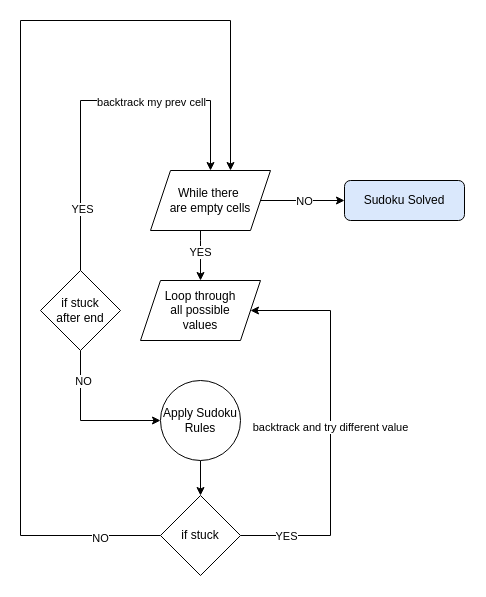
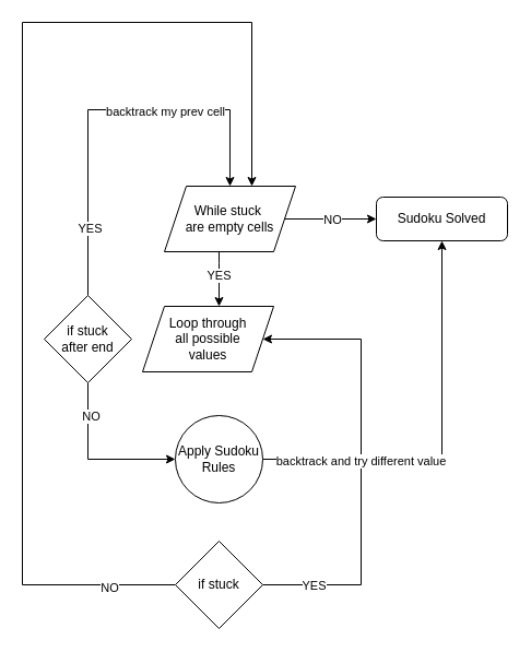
  <mxCell id="0" />
  <mxCell id="1" parent="0" />
- <mxCell id="2" value="Sudoku Solved" style="rounded=1;whiteSpace=wrap;html=1;fontSize=12;glass=0;strokeWidth=1;shadow=0;fillColor=#dae8fc;" parent="1" vertex="1"><mxGeometry x="344" y="180" width="120" height="40" as="geometry" /></mxCell>
+ <mxCell id="2" value="Sudoku Solved" style="rounded=1;whiteSpace=wrap;html=1;fontSize=12;glass=0;strokeWidth=1;shadow=0;" parent="1" vertex="1"><mxGeometry x="344" y="180" width="120" height="40" as="geometry" /></mxCell>
  <mxCell id="3" value="" style="edgeStyle=orthogonalEdgeStyle;rounded=0;orthogonalLoop=1;jettySize=auto;html=1;" edge="1" parent="1" target="8"><mxGeometry relative="1" as="geometry"><mxPoint x="200" y="230" as="sourcePoint" /><Array as="points"><mxPoint x="200" y="240" /><mxPoint x="200" y="240" /></Array></mxGeometry></mxCell>
  <mxCell id="4" value="YES" style="edgeLabel;html=1;align=center;verticalAlign=middle;resizable=0;points=[];" vertex="1" connectable="0" parent="3"><mxGeometry x="-0.173" y="-1" relative="1" as="geometry"><mxPoint as="offset" /></mxGeometry></mxCell>
  <mxCell id="5" style="edgeStyle=orthogonalEdgeStyle;rounded=0;orthogonalLoop=1;jettySize=auto;html=1;exitX=1;exitY=0.5;exitDx=0;exitDy=0;" edge="1" parent="1" source="7" target="2"><mxGeometry relative="1" as="geometry" /></mxCell>
  <mxCell id="6" value="NO" style="edgeLabel;html=1;align=center;verticalAlign=middle;resizable=0;points=[];" vertex="1" connectable="0" parent="5"><mxGeometry x="0.028" relative="1" as="geometry"><mxPoint as="offset" /></mxGeometry></mxCell>
- <mxCell id="7" value="While there&amp;nbsp;&lt;div&gt;are empty cells&lt;/div&gt;" style="shape=parallelogram;perimeter=parallelogramPerimeter;whiteSpace=wrap;html=1;fixedSize=1;" vertex="1" parent="1"><mxGeometry x="150" y="170" width="120" height="60" as="geometry" /></mxCell>
- <mxCell id="8" value="Loop through&lt;div&gt;all possible&lt;/div&gt;&lt;div&gt;values&lt;/div&gt;" style="shape=parallelogram;perimeter=parallelogramPerimeter;whiteSpace=wrap;html=1;fixedSize=1;" vertex="1" parent="1"><mxGeometry x="140" y="280" width="120" height="60" as="geometry" /></mxCell>
- <mxCell id="9" value="" style="edgeStyle=orthogonalEdgeStyle;rounded=0;orthogonalLoop=1;jettySize=auto;html=1;" edge="1" parent="1" source="10" target="15"><mxGeometry relative="1" as="geometry" /></mxCell>
+ <mxCell id="7" value="While stuck&amp;nbsp;&lt;div&gt;are empty cells&lt;/div&gt;" style="shape=parallelogram;perimeter=parallelogramPerimeter;whiteSpace=wrap;html=1;fixedSize=1;" vertex="1" parent="1"><mxGeometry x="150" y="170" width="120" height="60" as="geometry" /></mxCell>
+ <mxCell id="8" value="Loop through&lt;div&gt;all possible&lt;/div&gt;&lt;div&gt;values&lt;/div&gt;" style="shape=parallelogram;perimeter=parallelogramPerimeter;whiteSpace=wrap;html=1;fixedSize=1;" vertex="1" parent="1"><mxGeometry x="130" y="280" width="120" height="60" as="geometry" /></mxCell>
+ <mxCell id="9" value="" style="edgeStyle=orthogonalEdgeStyle;rounded=0;orthogonalLoop=1;jettySize=auto;html=1;" edge="1" parent="1" source="10" target="2"><mxGeometry relative="1" as="geometry" /></mxCell>
  <mxCell id="10" value="Apply Sudoku&lt;div&gt;Rules&lt;/div&gt;" style="ellipse;whiteSpace=wrap;html=1;" vertex="1" parent="1"><mxGeometry x="160" y="380" width="80" height="80" as="geometry" /></mxCell>
  <mxCell id="11" value="backtrack and try different value" style="edgeStyle=orthogonalEdgeStyle;rounded=0;orthogonalLoop=1;jettySize=auto;html=1;" edge="1" parent="1" source="15" target="8"><mxGeometry relative="1" as="geometry"><mxPoint x="130" y="300" as="targetPoint" /><Array as="points"><mxPoint x="330" y="535" /><mxPoint x="330" y="310" /></Array></mxGeometry></mxCell>
  <mxCell id="12" value="YES" style="edgeLabel;html=1;align=center;verticalAlign=middle;resizable=0;points=[];" vertex="1" connectable="0" parent="11"><mxGeometry x="-0.772" relative="1" as="geometry"><mxPoint as="offset" /></mxGeometry></mxCell>
  <mxCell id="13" style="edgeStyle=orthogonalEdgeStyle;rounded=0;orthogonalLoop=1;jettySize=auto;html=1;" edge="1" parent="1" source="15" target="7"><mxGeometry relative="1" as="geometry"><Array as="points"><mxPoint x="20" y="535" /><mxPoint x="20" y="20" /><mxPoint x="230" y="20" /></Array></mxGeometry></mxCell>
  <mxCell id="14" value="NO" style="edgeLabel;html=1;align=center;verticalAlign=middle;resizable=0;points=[];" vertex="1" connectable="0" parent="13"><mxGeometry x="-0.88" y="2" relative="1" as="geometry"><mxPoint as="offset" /></mxGeometry></mxCell>
  <mxCell id="15" value="if stuck" style="rhombus;whiteSpace=wrap;html=1;" vertex="1" parent="1"><mxGeometry x="160" y="495" width="80" height="80" as="geometry" /></mxCell>
  <mxCell id="16" style="edgeStyle=orthogonalEdgeStyle;rounded=0;orthogonalLoop=1;jettySize=auto;html=1;entryX=0.5;entryY=0;entryDx=0;entryDy=0;" edge="1" parent="1" source="21" target="7"><mxGeometry relative="1" as="geometry"><mxPoint x="80" y="110" as="targetPoint" /><Array as="points"><mxPoint x="80" y="100" /><mxPoint x="210" y="100" /></Array></mxGeometry></mxCell>
  <mxCell id="17" value="backtrack my prev cell" style="edgeLabel;html=1;align=center;verticalAlign=middle;resizable=0;points=[];" vertex="1" connectable="0" parent="16"><mxGeometry x="0.295" y="-1" relative="1" as="geometry"><mxPoint as="offset" /></mxGeometry></mxCell>
  <mxCell id="18" value="YES" style="edgeLabel;html=1;align=center;verticalAlign=middle;resizable=0;points=[];" vertex="1" connectable="0" parent="16"><mxGeometry x="-0.666" y="-1" relative="1" as="geometry"><mxPoint as="offset" /></mxGeometry></mxCell>
  <mxCell id="19" style="edgeStyle=orthogonalEdgeStyle;rounded=0;orthogonalLoop=1;jettySize=auto;html=1;entryX=0;entryY=0.5;entryDx=0;entryDy=0;" edge="1" parent="1" source="21" target="10"><mxGeometry relative="1" as="geometry"><Array as="points"><mxPoint x="80" y="420" /></Array></mxGeometry></mxCell>
  <mxCell id="20" value="NO" style="edgeLabel;html=1;align=center;verticalAlign=middle;resizable=0;points=[];" vertex="1" connectable="0" parent="19"><mxGeometry x="-0.602" y="2" relative="1" as="geometry"><mxPoint as="offset" /></mxGeometry></mxCell>
  <mxCell id="21" value="if stuck&lt;div&gt;after end&lt;/div&gt;" style="rhombus;whiteSpace=wrap;html=1;" vertex="1" parent="1"><mxGeometry x="40" y="270" width="80" height="80" as="geometry" /></mxCell>
